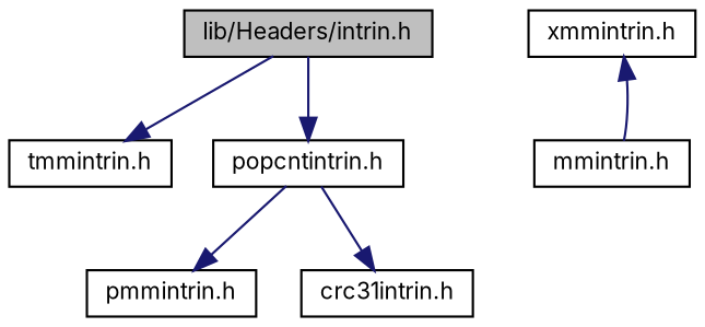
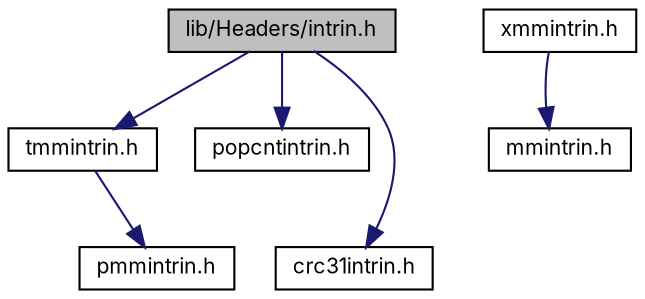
  digraph {
    fontname=Inter
    node [color=black fontname=Inter fontsize=10 shape=record]
    edge [color=midnightblue fontname=Inter fontsize=10 labelfontname=Helvetica labelfontsize=10 style=solid]
    n1 [fillcolor=grey75 fontcolor=black height=0.2 label="lib/Headers/intrin.h" style=filled width=0.4]
    n2 [height=0.2 label="tmmintrin.h" width=0.4]
    n3 [height=0.2 label="popcntintrin.h" width=0.4]
    n4 [height=0.2 label="crc31intrin.h" width=0.4]
    n5 [height=0.2 label="pmmintrin.h" width=0.4]
    n6 [height=0.2 label="xmmintrin.h" width=0.4]
    n7 [height=0.2 label="mmintrin.h" width=0.4]
    n1 -> n2
    n1 -> n3
-   n3 -> n4
-   n3 -> n5
-   n7 -> n6
+   n1 -> n4
+   n2 -> n5
+   n6 -> n7
  }
